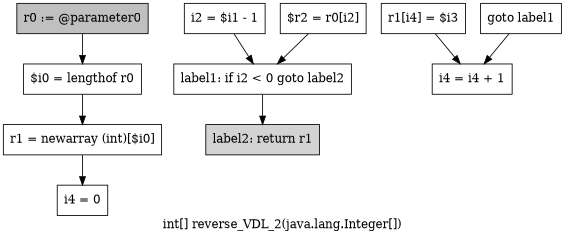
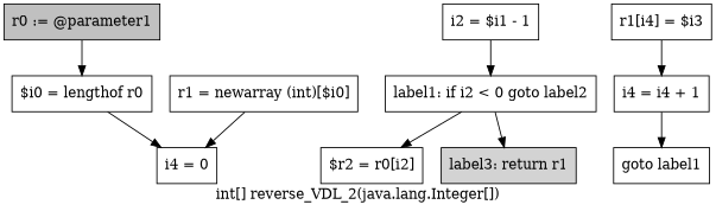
  digraph {
    label="int[] reverse_VDL_2(java.lang.Integer[])"
    node [shape=box]
-   n1 [fillcolor=gray label="r0 := @parameter0" style=filled]
+   n1 [fillcolor=gray label="r0 := @parameter1" style=filled]
    n2 [label="$i0 = lengthof r0"]
    n3 [label="r1 = newarray (int)[$i0]"]
    n4 [label="i4 = 0"]
    n5 [label="i2 = $i1 - 1"]
    n6 [label="label1: if i2 < 0 goto label2"]
    n7 [label="$r2 = r0[i2]"]
-   n8 [fillcolor=lightgray label="label2: return r1" style=filled]
+   n8 [fillcolor=lightgray label="label3: return r1" style=filled]
    n9 [label="r1[i4] = $i3"]
    n10 [label="i4 = i4 + 1"]
    n11 [label="goto label1"]
    n1 -> n2
-   n2 -> n3
+   n2 -> n4
    n3 -> n4
    n5 -> n6
-   n7 -> n6
+   n6 -> n7
    n6 -> n8
    n9 -> n10
-   n11 -> n10
+   n10 -> n11
  }
